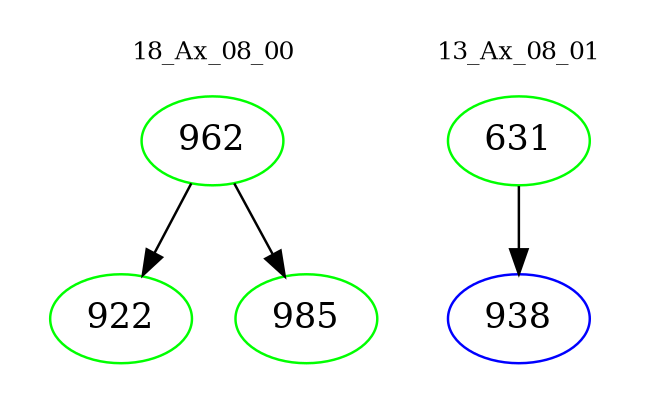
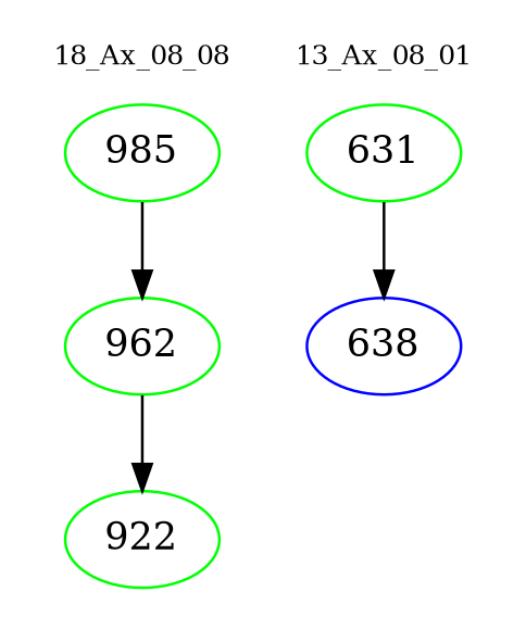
  digraph {
    node [color=green]
    edge [color=black]
    n1 [label=962]
    n2 [label=922]
    n3 [label=985]
    n4 [label=631]
-   n5 [color=blue label=938]
+   n5 [color=blue label=638]
    subgraph cluster_1 {
      color=white
      fontsize=10
-     label="18_Ax_08_00"
+     label="18_Ax_08_08"
      n1
      n2
      n3
    }
    subgraph cluster_2 {
      color=white
      fontsize=10
      label="13_Ax_08_01"
      n4
      n5
    }
    n1 -> n2
-   n1 -> n3
+   n3 -> n1
    n4 -> n5
  }
